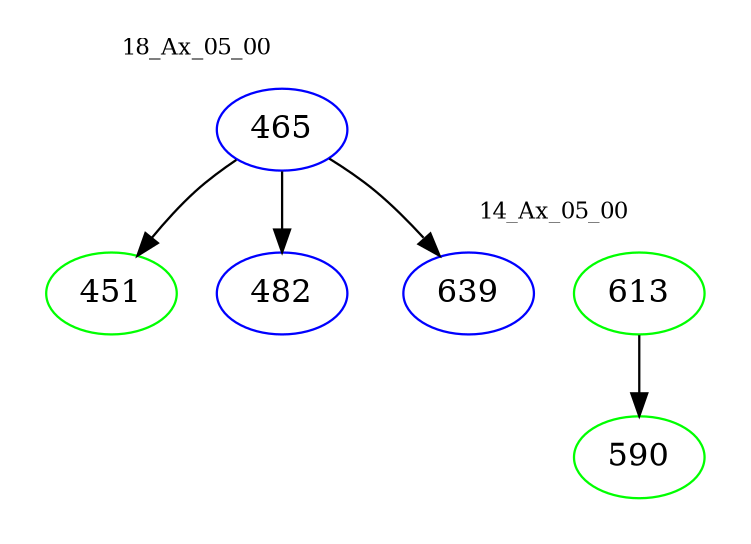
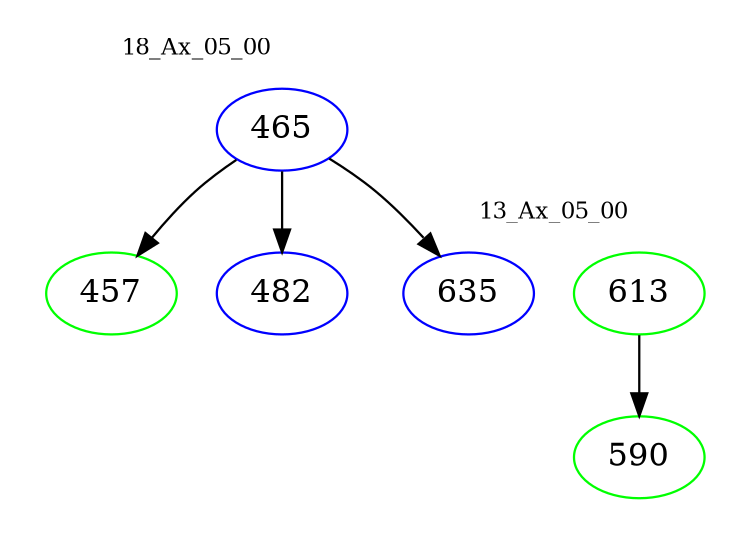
  digraph {
    node [color=green]
    edge [color=black]
    n1 [label=613]
    n2 [label=590]
-   n3 [color=blue label=639]
+   n3 [color=blue label=635]
    n4 [color=blue label=465]
-   n5 [label=451]
+   n5 [label=457]
    n6 [color=blue label=482]
    subgraph cluster_1 {
      color=white
      fontsize=10
-     label="14_Ax_05_00"
+     label="13_Ax_05_00"
      n1
      n2
      n3
    }
    subgraph cluster_2 {
      color=white
      fontsize=10
      label="18_Ax_05_00"
      n4
      n5
      n6
    }
    n1 -> n2
    n4 -> n3
    n4 -> n5
    n4 -> n6
  }
